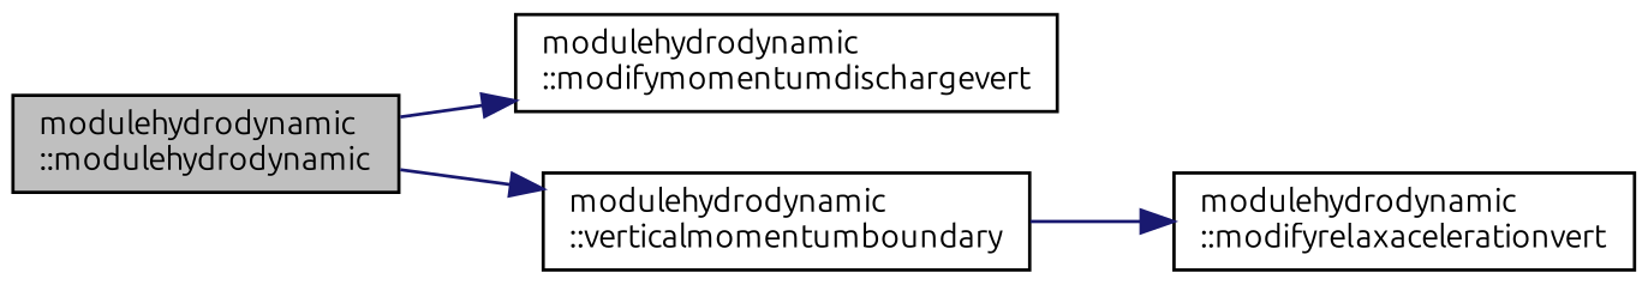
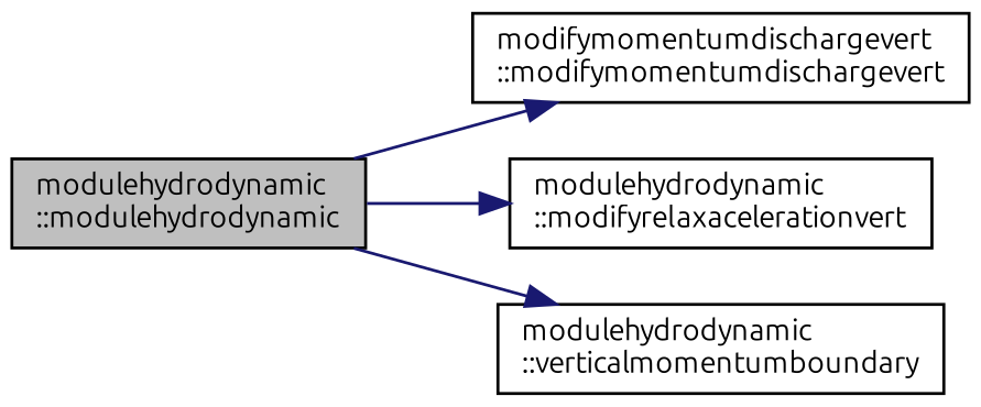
  digraph {
    fontname=Ubuntu
    rankdir=LR
    node [color=black fillcolor=white fontname=Ubuntu fontsize=10 shape=record style=filled]
    edge [color=midnightblue fontname=Ubuntu fontsize=10 labelfontname=Helvetica labelfontsize=10 style=solid]
    n1 [fillcolor=grey75 fontcolor=black height=0.2 label="modulehydrodynamic\l::modulehydrodynamic" width=0.4]
-   n2 [height=0.2 label="modulehydrodynamic\l::modifymomentumdischargevert" width=0.4]
+   n2 [height=0.2 label="modifymomentumdischargevert\l::modifymomentumdischargevert" width=0.4]
    n3 [height=0.2 label="modulehydrodynamic\l::modifyrelaxacelerationvert" width=0.4]
    n4 [height=0.2 label="modulehydrodynamic\l::verticalmomentumboundary" width=0.4]
    n1 -> n2
-   n4 -> n3
+   n1 -> n3
    n1 -> n4
  }
